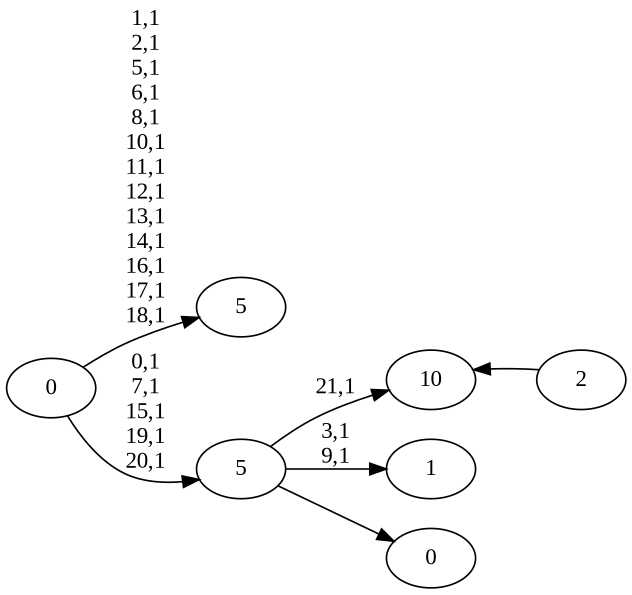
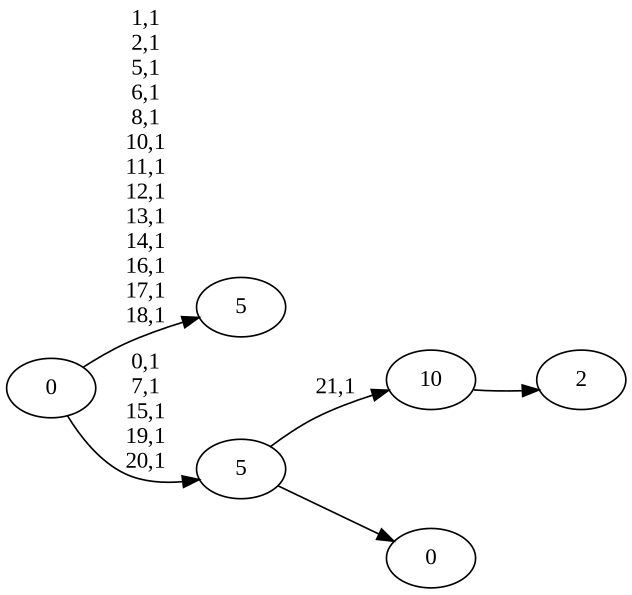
  digraph {
    fontname="Liberation Serif"
    rankdir=LR
    node [fontname="Liberation Serif"]
    edge [fontname="Liberation Serif"]
    n1 [label=5]
    n2 [label=2]
    10
-   n4 [label=1]
    n5 [label=0]
    5
    0
-   n2 -> 10
+   10 -> n2
    5 -> 10 [label="21,1"]
-   5 -> n4 [label="3,1\n9,1"]
    5 -> n5
    0 -> n1 [label="1,1\n2,1\n5,1\n6,1\n8,1\n10,1\n11,1\n12,1\n13,1\n14,1\n16,1\n17,1\n18,1"]
    0 -> 5 [label="0,1\n7,1\n15,1\n19,1\n20,1"]
  }
